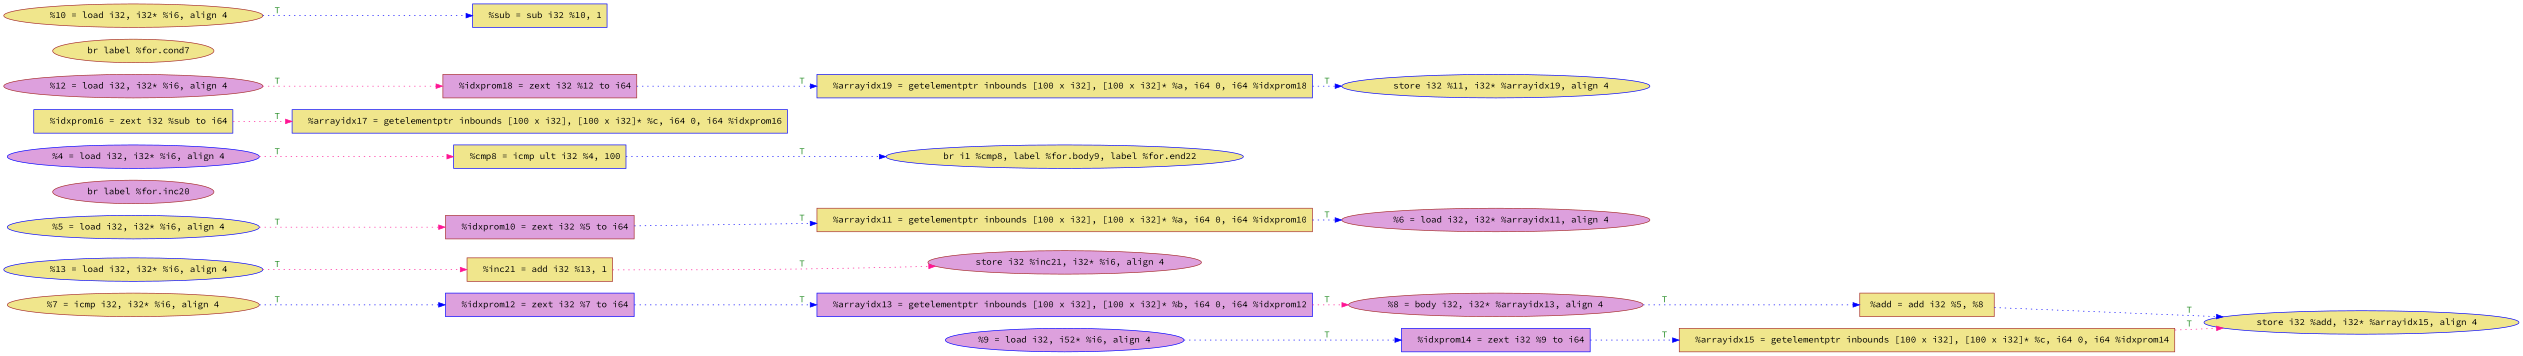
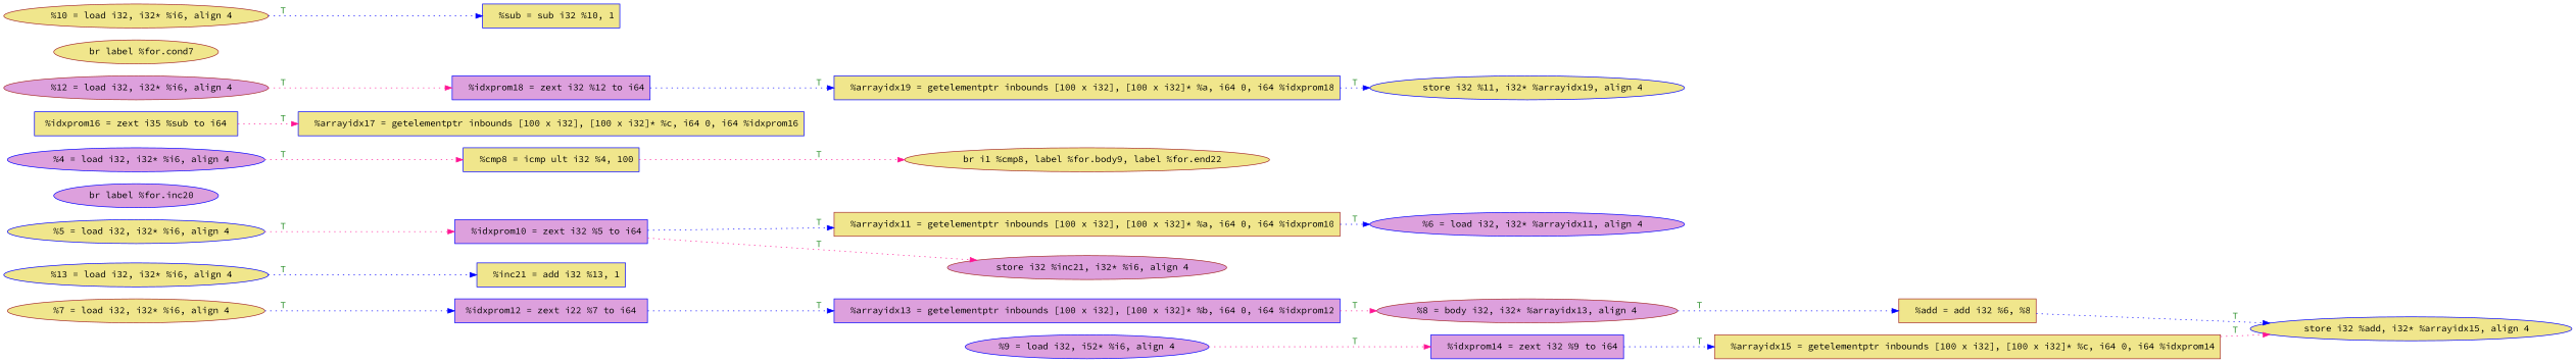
  digraph {
    fontname="Source Code Pro"
    rankdir=LR
    node [color=blue fillcolor=khaki fontname="Source Code Pro" shape=ellipse style=filled]
    edge [color=blue fontcolor=forestgreen fontname="Source Code Pro" style=dotted]
    n1 [label="  store i32 %add, i32* %arrayidx15, align 4"]
-   n2 [color=brown label="%add = add i32 %5, %8" shape=rectangle]
+   n2 [color=brown label="  %add = add i32 %6, %8" shape=rectangle]
    n3 [color=brown fillcolor=plum label="  store i32 %inc21, i32* %i6, align 4"]
    n4 [fillcolor=plum label="  %idxprom14 = zext i32 %9 to i64" shape=rectangle]
    n5 [color=brown label="  %arrayidx15 = getelementptr inbounds [100 x i32], [100 x i32]* %c, i64 0, i64 %idxprom14" shape=rectangle]
    n6 [color=brown label="  %arrayidx11 = getelementptr inbounds [100 x i32], [100 x i32]* %a, i64 0, i64 %idxprom10" shape=rectangle]
-   n7 [color=brown fillcolor=plum label="  %6 = load i32, i32* %arrayidx11, align 4"]
-   n8 [color=brown fillcolor=plum label="  br label %for.inc20"]
+   n7 [fillcolor=plum label="  %6 = load i32, i32* %arrayidx11, align 4"]
+   n8 [fillcolor=plum label="  br label %for.inc20"]
    n9 [label="  %cmp8 = icmp ult i32 %4, 100" shape=rectangle]
-   n10 [label="  br i1 %cmp8, label %for.body9, label %for.end22"]
-   n11 [fillcolor=plum label="  %idxprom12 = zext i32 %7 to i64" shape=rectangle]
+   n10 [color=brown label="  br i1 %cmp8, label %for.body9, label %for.end22"]
+   n11 [fillcolor=plum label="%idxprom12 = zext i22 %7 to i64" shape=rectangle]
    n12 [fillcolor=plum label="  %arrayidx13 = getelementptr inbounds [100 x i32], [100 x i32]* %b, i64 0, i64 %idxprom12" shape=rectangle]
    n13 [color=brown fillcolor=plum label="%8 = body i32, i32* %arrayidx13, align 4"]
-   n14 [color=brown fillcolor=plum label="  %idxprom10 = zext i32 %5 to i64" shape=rectangle]
+   n14 [fillcolor=plum label="  %idxprom10 = zext i32 %5 to i64" shape=rectangle]
    n15 [label="  %arrayidx17 = getelementptr inbounds [100 x i32], [100 x i32]* %c, i64 0, i64 %idxprom16" shape=rectangle]
    n16 [color=brown fillcolor=plum label="  %12 = load i32, i32* %i6, align 4"]
-   n17 [color=brown fillcolor=plum label="  %idxprom18 = zext i32 %12 to i64" shape=rectangle]
+   n17 [fillcolor=plum label="  %idxprom18 = zext i32 %12 to i64" shape=rectangle]
    n18 [label="  %arrayidx19 = getelementptr inbounds [100 x i32], [100 x i32]* %a, i64 0, i64 %idxprom18" shape=rectangle]
    n19 [label="  %5 = load i32, i32* %i6, align 4"]
    n20 [label="  store i32 %11, i32* %arrayidx19, align 4"]
    n21 [color=brown label="  br label %for.cond7"]
-   n22 [color=brown label="  %inc21 = add i32 %13, 1" shape=rectangle]
+   n22 [label="  %inc21 = add i32 %13, 1" shape=rectangle]
    n23 [label="  %13 = load i32, i32* %i6, align 4"]
    n24 [label="  %sub = sub i32 %10, 1" shape=rectangle]
-   n25 [label="  %idxprom16 = zext i32 %sub to i64" shape=rectangle]
+   n25 [label="%idxprom16 = zext i35 %sub to i64" shape=rectangle]
    n26 [color=brown label="  %10 = load i32, i32* %i6, align 4"]
    n27 [fillcolor=plum label="%9 = load i32, i52* %i6, align 4"]
-   n28 [color=brown label="%7 = icmp i32, i32* %i6, align 4"]
+   n28 [color=brown label="  %7 = load i32, i32* %i6, align 4"]
    n29 [fillcolor=plum label="  %4 = load i32, i32* %i6, align 4"]
    n2 -> n1 [label=T]
    n4 -> n5 [label=T]
    n5 -> n1 [color=deeppink label=T]
    n6 -> n7 [label=T]
-   n9 -> n10 [label=T]
+   n9 -> n10 [color=deeppink label=T]
    n11 -> n12 [label=T]
    n12 -> n13 [color=deeppink label=T]
    n13 -> n2 [label=T]
    n14 -> n6 [label=T]
    n16 -> n17 [color=deeppink label=T]
    n17 -> n18 [label=T]
    n18 -> n20 [label=T]
    n19 -> n14 [color=deeppink label=T]
-   n22 -> n3 [color=deeppink label=T]
-   n23 -> n22 [color=deeppink label=T]
+   n14 -> n3 [color=deeppink label=T]
+   n23 -> n22 [label=T]
    n25 -> n15 [color=deeppink label=T]
    n26 -> n24 [label=T]
-   n27 -> n4 [label=T]
+   n27 -> n4 [color=deeppink label=T]
    n28 -> n11 [label=T]
    n29 -> n9 [color=deeppink label=T]
  }
